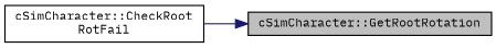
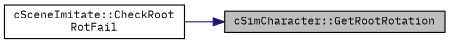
  digraph {
    rankdir=RL
    fontname="IBM Plex Mono"
    node [color=black fontname="IBM Plex Mono" fontsize=10 shape=record style=filled]
    n1 [fillcolor=grey75 fontcolor=black height=0.2 label="cSimCharacter::GetRootRotation" width=0.4]
-   n2 [fillcolor=white height=0.2 label="cSimCharacter::CheckRoot\lRotFail" width=0.4]
+   n2 [fillcolor=white height=0.2 label="cSceneImitate::CheckRoot\lRotFail" width=0.4]
    n1 -> n2 [color=midnightblue dir=back fontname="IBM Plex Mono" fontsize=10 labelfontname=Helvetica labelfontsize=10 style=solid]
  }
